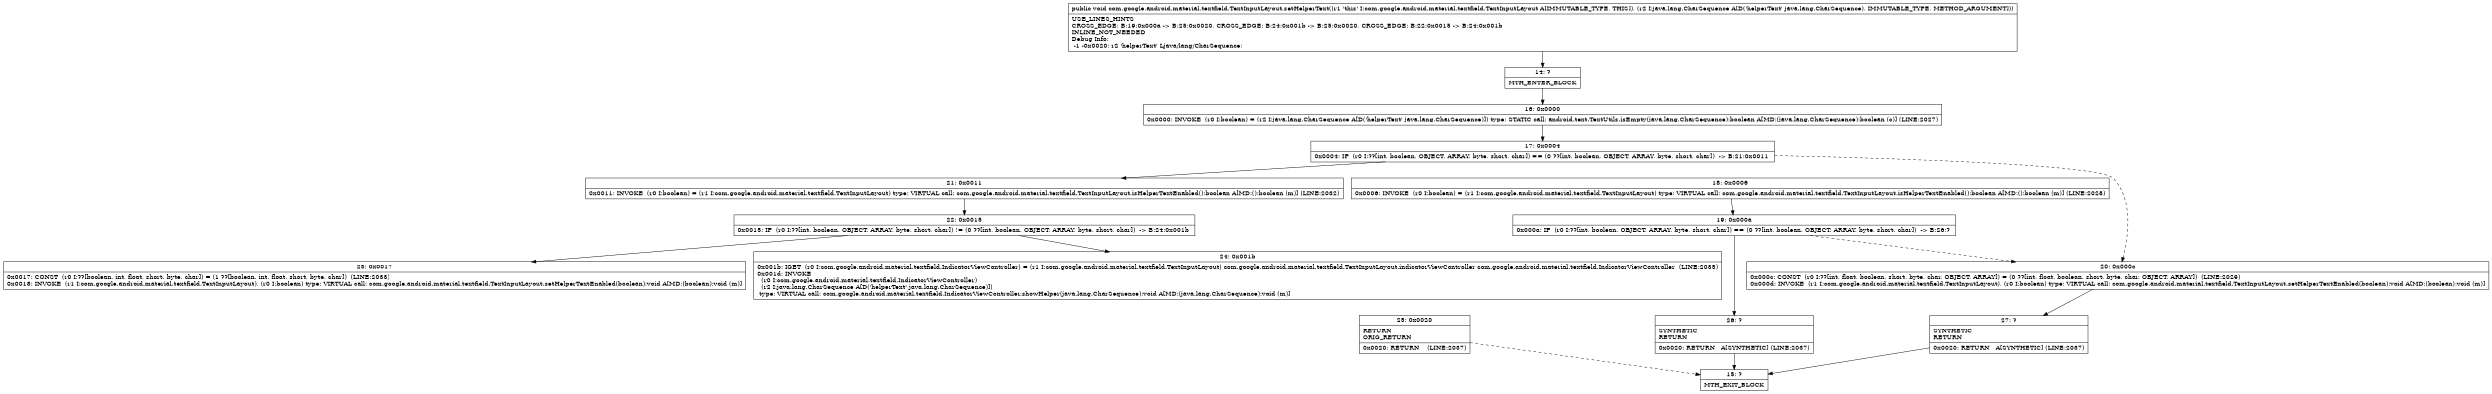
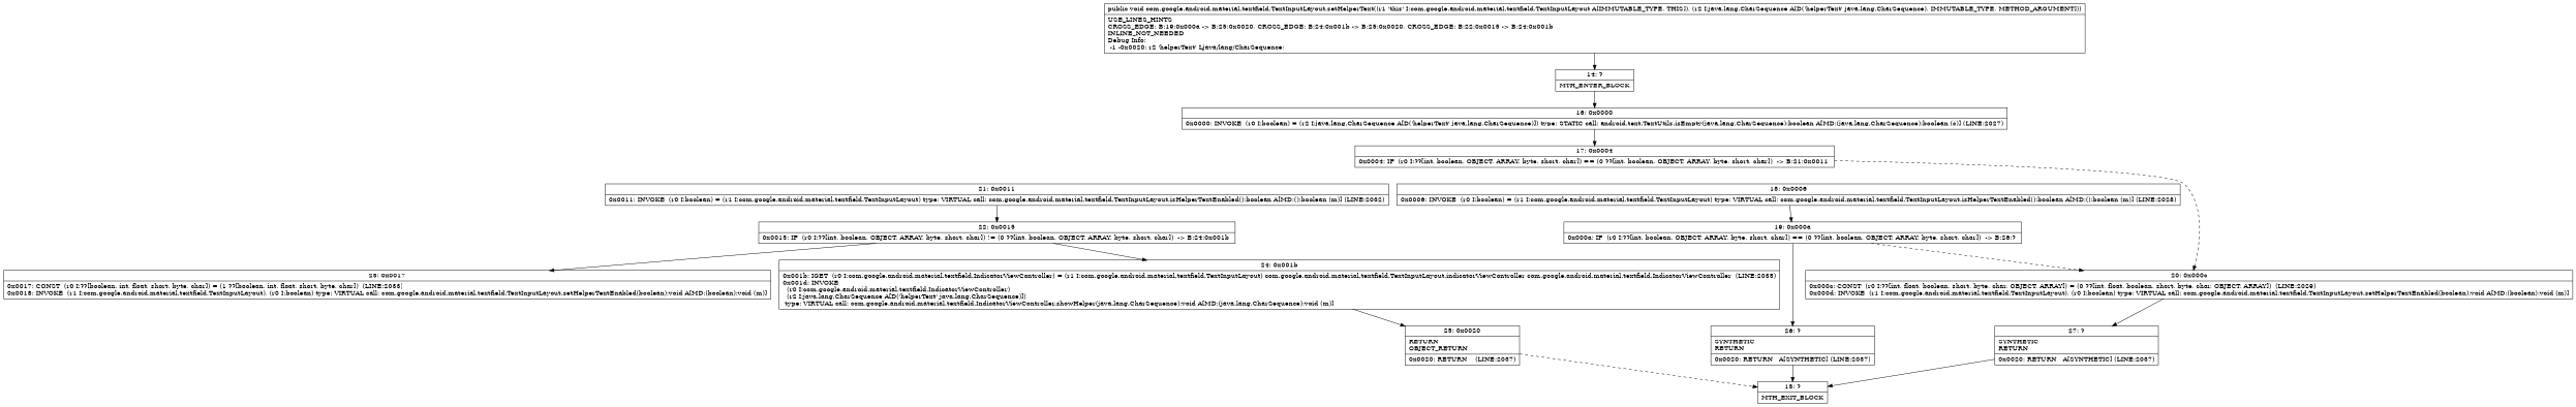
  digraph {
    node [shape=record]
    n1 [label="{14\:\ ?|MTH_ENTER_BLOCK\l}"]
    n2 [label="{16\:\ 0x0000|0x0000: INVOKE  (r0 I:boolean) = (r2 I:java.lang.CharSequence A[D('helperText' java.lang.CharSequence)]) type: STATIC call: android.text.TextUtils.isEmpty(java.lang.CharSequence):boolean A[MD:(java.lang.CharSequence):boolean (c)] (LINE:2027)\l}"]
    n3 [label="{17\:\ 0x0004|0x0004: IF  (r0 I:??[int, boolean, OBJECT, ARRAY, byte, short, char]) == (0 ??[int, boolean, OBJECT, ARRAY, byte, short, char])  \-\> B:21:0x0011 \l}"]
    n4 [label="{21\:\ 0x0011|0x0011: INVOKE  (r0 I:boolean) = (r1 I:com.google.android.material.textfield.TextInputLayout) type: VIRTUAL call: com.google.android.material.textfield.TextInputLayout.isHelperTextEnabled():boolean A[MD:():boolean (m)] (LINE:2032)\l}"]
    n5 [label="{20\:\ 0x000c|0x000c: CONST  (r0 I:??[int, float, boolean, short, byte, char, OBJECT, ARRAY]) = (0 ??[int, float, boolean, short, byte, char, OBJECT, ARRAY])  (LINE:2029)\l0x000d: INVOKE  (r1 I:com.google.android.material.textfield.TextInputLayout), (r0 I:boolean) type: VIRTUAL call: com.google.android.material.textfield.TextInputLayout.setHelperTextEnabled(boolean):void A[MD:(boolean):void (m)]\l}"]
    n6 [label="{18\:\ 0x0006|0x0006: INVOKE  (r0 I:boolean) = (r1 I:com.google.android.material.textfield.TextInputLayout) type: VIRTUAL call: com.google.android.material.textfield.TextInputLayout.isHelperTextEnabled():boolean A[MD:():boolean (m)] (LINE:2028)\l}"]
    n7 [label="{19\:\ 0x000a|0x000a: IF  (r0 I:??[int, boolean, OBJECT, ARRAY, byte, short, char]) == (0 ??[int, boolean, OBJECT, ARRAY, byte, short, char])  \-\> B:26:? \l}"]
    n8 [label="{22\:\ 0x0015|0x0015: IF  (r0 I:??[int, boolean, OBJECT, ARRAY, byte, short, char]) != (0 ??[int, boolean, OBJECT, ARRAY, byte, short, char])  \-\> B:24:0x001b \l}"]
    n9 [label="{26\:\ ?|SYNTHETIC\lRETURN\l|0x0020: RETURN   A[SYNTHETIC] (LINE:2037)\l}"]
    n10 [label="{27\:\ ?|SYNTHETIC\lRETURN\l|0x0020: RETURN   A[SYNTHETIC] (LINE:2037)\l}"]
    n11 [label="{15\:\ ?|MTH_EXIT_BLOCK\l}"]
    n12 [label="{23\:\ 0x0017|0x0017: CONST  (r0 I:??[boolean, int, float, short, byte, char]) = (1 ??[boolean, int, float, short, byte, char])  (LINE:2033)\l0x0018: INVOKE  (r1 I:com.google.android.material.textfield.TextInputLayout), (r0 I:boolean) type: VIRTUAL call: com.google.android.material.textfield.TextInputLayout.setHelperTextEnabled(boolean):void A[MD:(boolean):void (m)]\l}"]
    n13 [label="{24\:\ 0x001b|0x001b: IGET  (r0 I:com.google.android.material.textfield.IndicatorViewController) = (r1 I:com.google.android.material.textfield.TextInputLayout) com.google.android.material.textfield.TextInputLayout.indicatorViewController com.google.android.material.textfield.IndicatorViewController  (LINE:2035)\l0x001d: INVOKE  \l  (r0 I:com.google.android.material.textfield.IndicatorViewController)\l  (r2 I:java.lang.CharSequence A[D('helperText' java.lang.CharSequence)])\l type: VIRTUAL call: com.google.android.material.textfield.IndicatorViewController.showHelper(java.lang.CharSequence):void A[MD:(java.lang.CharSequence):void (m)]\l}"]
-   n14 [label="{25\:\ 0x0020|RETURN\lORIG_RETURN\l|0x0020: RETURN    (LINE:2037)\l}"]
+   n14 [label="{25\:\ 0x0020|RETURN\lOBJECT_RETURN\l|0x0020: RETURN    (LINE:2037)\l}"]
    n15 [label="{public void com.google.android.material.textfield.TextInputLayout.setHelperText((r1 'this' I:com.google.android.material.textfield.TextInputLayout A[IMMUTABLE_TYPE, THIS]), (r2 I:java.lang.CharSequence A[D('helperText' java.lang.CharSequence), IMMUTABLE_TYPE, METHOD_ARGUMENT]))  | USE_LINES_HINTS\lCROSS_EDGE: B:19:0x000a \-\> B:25:0x0020, CROSS_EDGE: B:24:0x001b \-\> B:25:0x0020, CROSS_EDGE: B:22:0x0015 \-\> B:24:0x001b\lINLINE_NOT_NEEDED\lDebug Info:\l  \-1 \-0x0020: r2 'helperText' Ljava\/lang\/CharSequence;\l}"]
    n1 -> n2
    n2 -> n3
-   n3 -> n4
    n3 -> n5 [style=dashed]
    n4 -> n8
    n5 -> n10
    n6 -> n7
    n7 -> n5 [style=dashed]
    n7 -> n9
    n8 -> n12 [style=solid]
    n8 -> n13
    n9 -> n11
    n10 -> n11
+   n13 -> n14
    n14 -> n11 [style=dashed]
    n15 -> n1
  }
